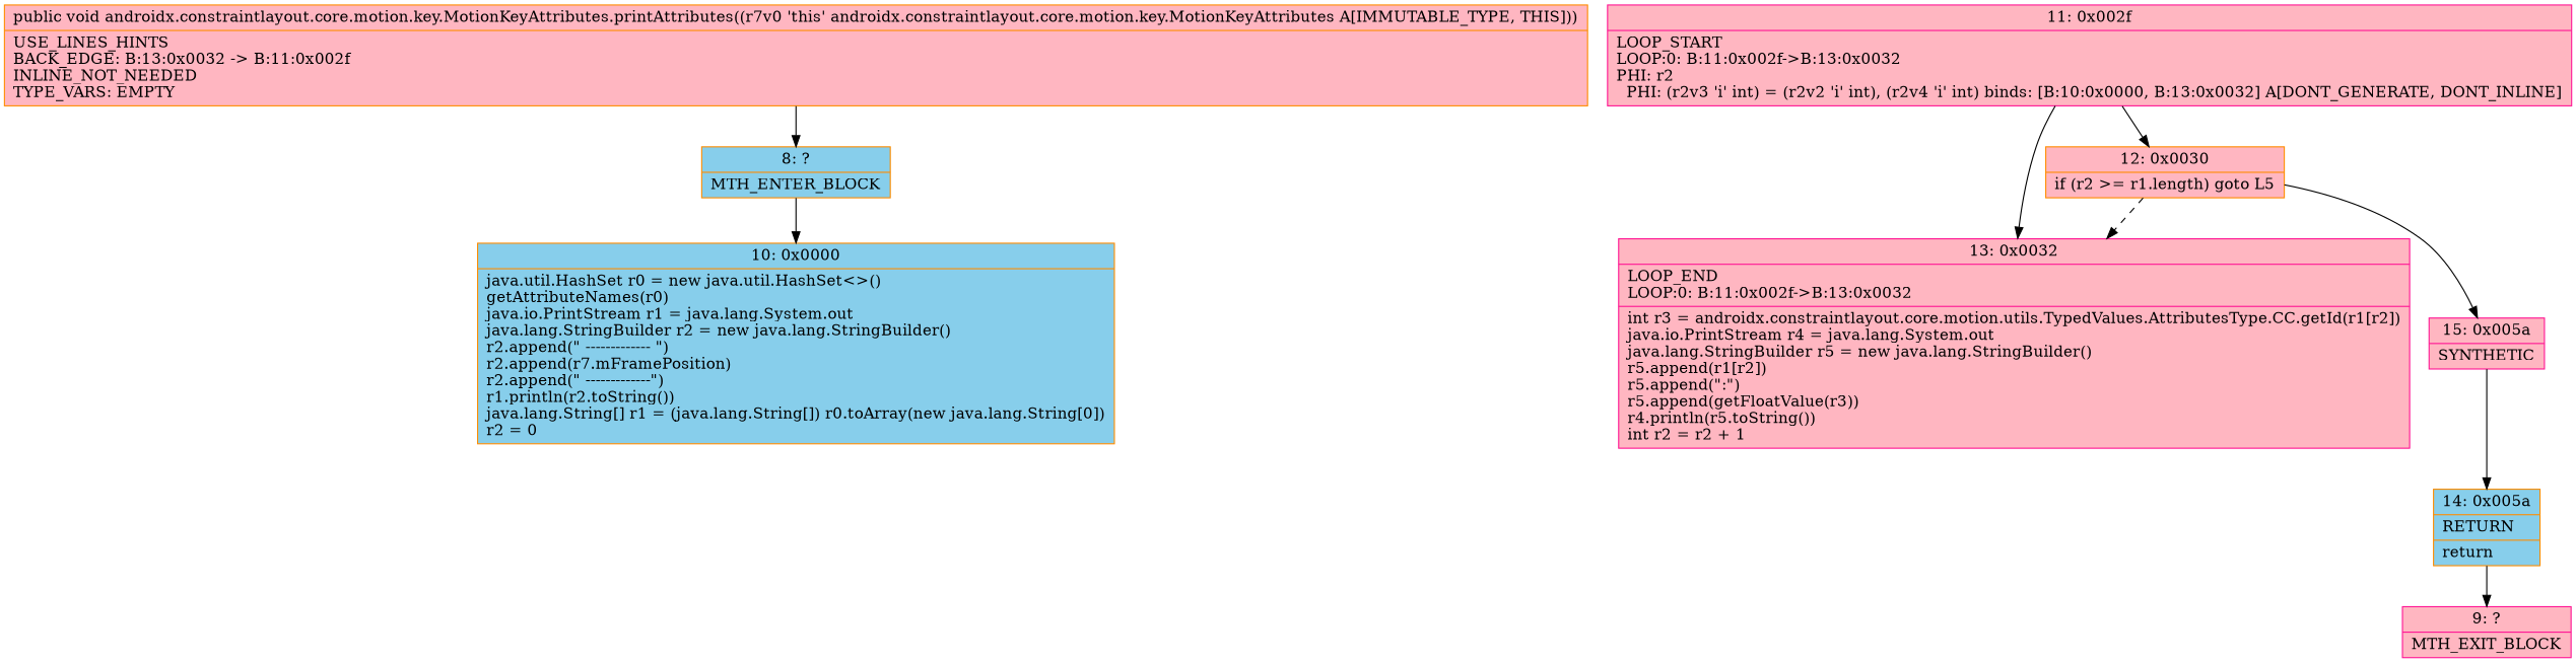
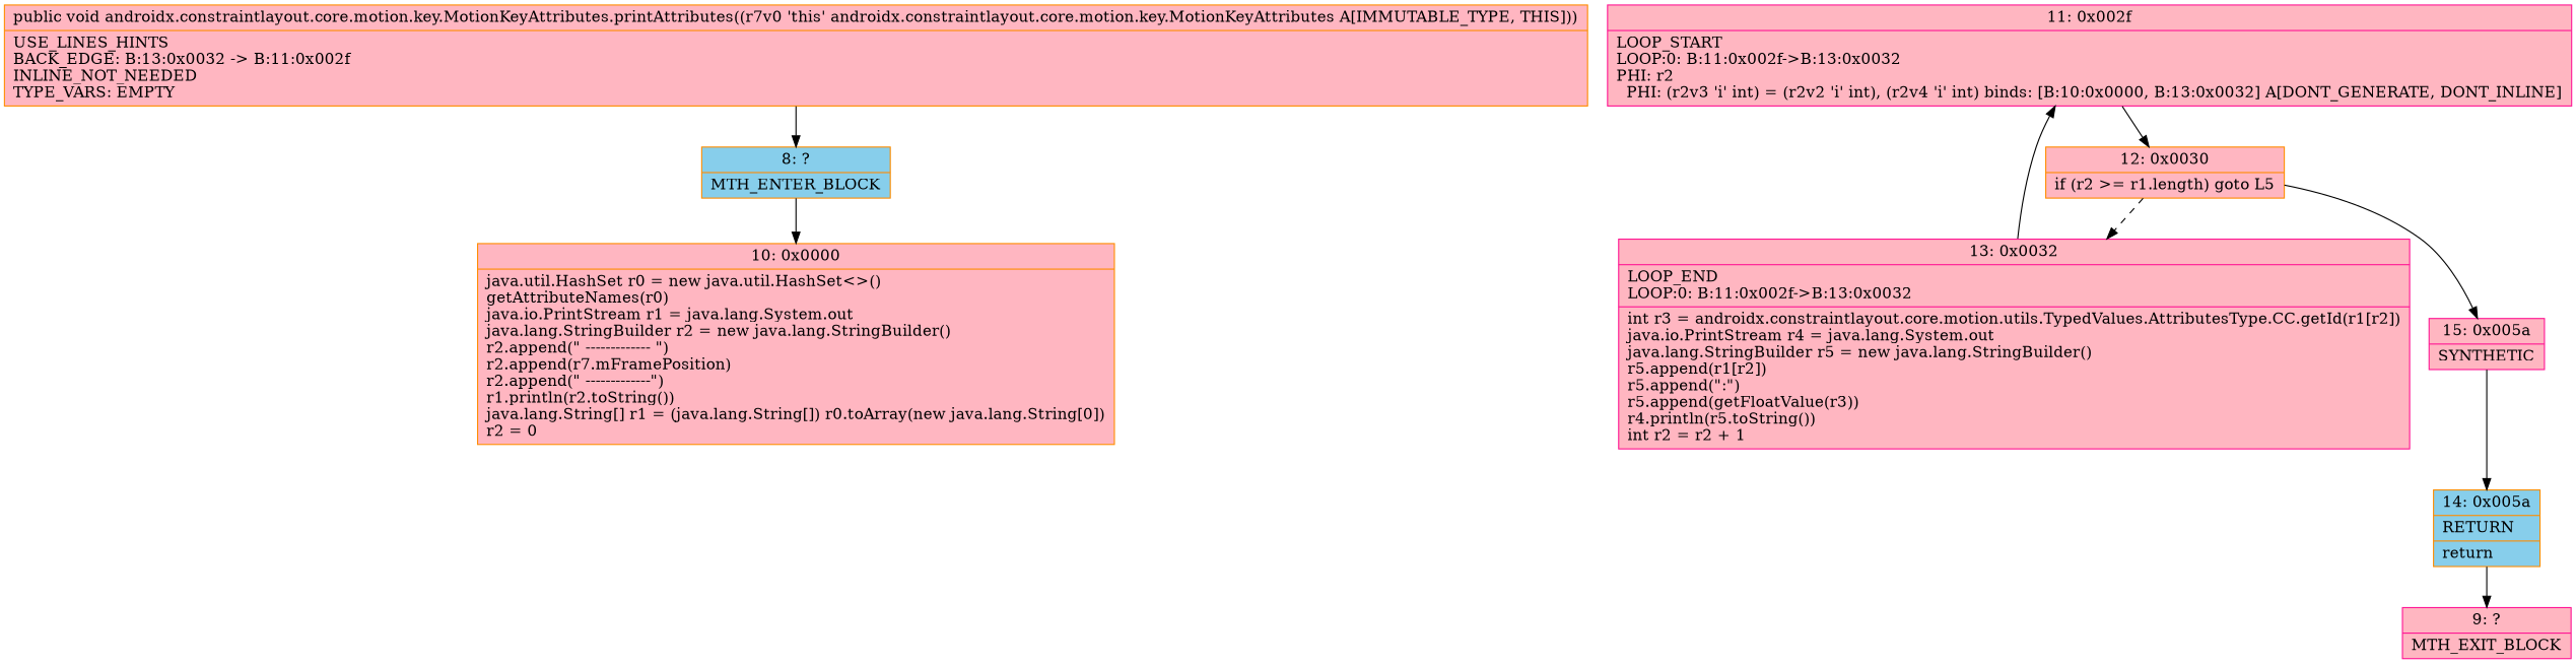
  digraph {
    node [color=darkorange fillcolor=lightpink shape=record style=filled]
    n1 [fillcolor=skyblue label="{8\:\ ?|MTH_ENTER_BLOCK\l}"]
-   n2 [fillcolor=skyblue label="{10\:\ 0x0000|java.util.HashSet r0 = new java.util.HashSet\<\>()\lgetAttributeNames(r0)\ljava.io.PrintStream r1 = java.lang.System.out\ljava.lang.StringBuilder r2 = new java.lang.StringBuilder()\lr2.append(\" \-\-\-\-\-\-\-\-\-\-\-\-\- \")\lr2.append(r7.mFramePosition)\lr2.append(\" \-\-\-\-\-\-\-\-\-\-\-\-\-\")\lr1.println(r2.toString())\ljava.lang.String[] r1 = (java.lang.String[]) r0.toArray(new java.lang.String[0])\lr2 = 0\l}"]
+   n2 [label="{10\:\ 0x0000|java.util.HashSet r0 = new java.util.HashSet\<\>()\lgetAttributeNames(r0)\ljava.io.PrintStream r1 = java.lang.System.out\ljava.lang.StringBuilder r2 = new java.lang.StringBuilder()\lr2.append(\" \-\-\-\-\-\-\-\-\-\-\-\-\- \")\lr2.append(r7.mFramePosition)\lr2.append(\" \-\-\-\-\-\-\-\-\-\-\-\-\-\")\lr1.println(r2.toString())\ljava.lang.String[] r1 = (java.lang.String[]) r0.toArray(new java.lang.String[0])\lr2 = 0\l}"]
    n3 [color=deeppink label="{11\:\ 0x002f|LOOP_START\lLOOP:0: B:11:0x002f\-\>B:13:0x0032\lPHI: r2 \l  PHI: (r2v3 'i' int) = (r2v2 'i' int), (r2v4 'i' int) binds: [B:10:0x0000, B:13:0x0032] A[DONT_GENERATE, DONT_INLINE]\l}"]
    n4 [label="{12\:\ 0x0030|if (r2 \>= r1.length) goto L5\l}"]
    n5 [color=deeppink label="{13\:\ 0x0032|LOOP_END\lLOOP:0: B:11:0x002f\-\>B:13:0x0032\l|int r3 = androidx.constraintlayout.core.motion.utils.TypedValues.AttributesType.CC.getId(r1[r2])\ljava.io.PrintStream r4 = java.lang.System.out\ljava.lang.StringBuilder r5 = new java.lang.StringBuilder()\lr5.append(r1[r2])\lr5.append(\":\")\lr5.append(getFloatValue(r3))\lr4.println(r5.toString())\lint r2 = r2 + 1\l}"]
    n6 [color=deeppink label="{15\:\ 0x005a|SYNTHETIC\l}"]
    n7 [fillcolor=skyblue label="{14\:\ 0x005a|RETURN\l|return\l}"]
    n8 [color=deeppink label="{9\:\ ?|MTH_EXIT_BLOCK\l}"]
    n9 [label="{public void androidx.constraintlayout.core.motion.key.MotionKeyAttributes.printAttributes((r7v0 'this' androidx.constraintlayout.core.motion.key.MotionKeyAttributes A[IMMUTABLE_TYPE, THIS]))  | USE_LINES_HINTS\lBACK_EDGE: B:13:0x0032 \-\> B:11:0x002f\lINLINE_NOT_NEEDED\lTYPE_VARS: EMPTY\l}"]
    n1 -> n2
    n3 -> n4
    n4 -> n5 [style=dashed]
    n4 -> n6
-   n3 -> n5
+   n5 -> n3
    n6 -> n7
    n7 -> n8
    n9 -> n1
  }
